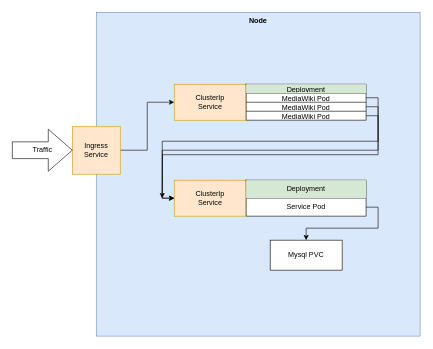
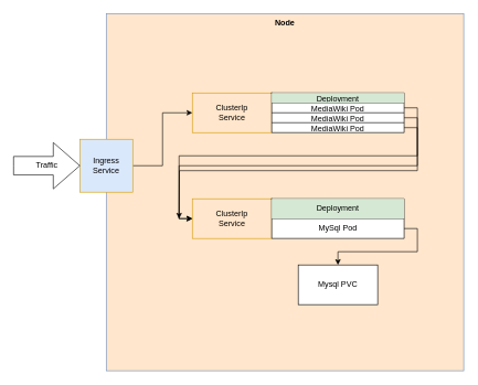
  <mxCell id="0" />
  <mxCell id="1" parent="0" />
- <mxCell id="2" value="&lt;b&gt;Node&lt;/b&gt;" style="whiteSpace=wrap;html=1;aspect=fixed;verticalAlign=top;fillColor=#dae8fc;strokeColor=#6c8ebf;" vertex="1" parent="1"><mxGeometry x="160" y="20" width="540" height="540" as="geometry" /></mxCell>
+ <mxCell id="2" value="&lt;b&gt;Node&lt;/b&gt;" style="whiteSpace=wrap;html=1;aspect=fixed;verticalAlign=top;fillColor=#ffe6cc;strokeColor=#6c8ebf;" vertex="1" parent="1"><mxGeometry x="160" y="20" width="540" height="540" as="geometry" /></mxCell>
  <mxCell id="3" value="&lt;div&gt;ClusterIp&lt;/div&gt;&lt;div&gt;Service&lt;br&gt;&lt;/div&gt;" style="rounded=0;whiteSpace=wrap;html=1;fillColor=#ffe6cc;strokeColor=#d79b00;" vertex="1" parent="1"><mxGeometry x="290" y="140" width="120" height="60" as="geometry" /></mxCell>
  <mxCell id="4" value="" style="shape=table;html=1;whiteSpace=wrap;startSize=0;container=1;collapsible=0;childLayout=tableLayout;" vertex="1" parent="1"><mxGeometry x="410" y="140" width="200" height="60" as="geometry" /></mxCell>
  <mxCell id="5" value="" style="shape=partialRectangle;html=1;whiteSpace=wrap;collapsible=0;dropTarget=0;pointerEvents=0;fillColor=none;top=0;left=0;bottom=0;right=0;points=[[0,0.5],[1,0.5]];portConstraint=eastwest;" vertex="1" parent="4"><mxGeometry width="200" height="15" as="geometry" /></mxCell>
  <mxCell id="6" value="Deployment" style="shape=partialRectangle;html=1;whiteSpace=wrap;connectable=0;overflow=hidden;fillColor=#d5e8d4;top=0;left=0;bottom=0;right=0;strokeColor=#82b366;" vertex="1" parent="5"><mxGeometry width="200" height="15" as="geometry" /></mxCell>
  <mxCell id="7" value="" style="shape=partialRectangle;html=1;whiteSpace=wrap;collapsible=0;dropTarget=0;pointerEvents=0;fillColor=none;top=0;left=0;bottom=0;right=0;points=[[0,0.5],[1,0.5]];portConstraint=eastwest;" vertex="1" parent="4"><mxGeometry y="15" width="200" height="15" as="geometry" /></mxCell>
  <mxCell id="8" value="MediaWiki Pod" style="shape=partialRectangle;html=1;whiteSpace=wrap;connectable=0;overflow=hidden;fillColor=none;top=0;left=0;bottom=0;right=0;" vertex="1" parent="7"><mxGeometry width="200" height="15" as="geometry" /></mxCell>
  <mxCell id="9" value="" style="shape=partialRectangle;html=1;whiteSpace=wrap;collapsible=0;dropTarget=0;pointerEvents=0;fillColor=none;top=0;left=0;bottom=0;right=0;points=[[0,0.5],[1,0.5]];portConstraint=eastwest;" vertex="1" parent="4"><mxGeometry y="30" width="200" height="15" as="geometry" /></mxCell>
  <mxCell id="10" value="MediaWiki Pod" style="shape=partialRectangle;html=1;whiteSpace=wrap;connectable=0;overflow=hidden;fillColor=none;top=0;left=0;bottom=0;right=0;" vertex="1" parent="9"><mxGeometry width="200" height="15" as="geometry" /></mxCell>
  <mxCell id="11" value="" style="shape=partialRectangle;html=1;whiteSpace=wrap;collapsible=0;dropTarget=0;pointerEvents=0;fillColor=none;top=0;left=0;bottom=0;right=0;points=[[0,0.5],[1,0.5]];portConstraint=eastwest;" vertex="1" parent="4"><mxGeometry y="45" width="200" height="15" as="geometry" /></mxCell>
  <mxCell id="12" value="&lt;div&gt;MediaWiki Pod&lt;/div&gt;" style="shape=partialRectangle;html=1;whiteSpace=wrap;connectable=0;overflow=hidden;fillColor=none;top=0;left=0;bottom=0;right=0;" vertex="1" parent="11"><mxGeometry width="200" height="15" as="geometry" /></mxCell>
  <mxCell id="13" value="&lt;div&gt;ClusterIp&lt;/div&gt;&lt;div&gt;Service&lt;br&gt;&lt;/div&gt;" style="rounded=0;whiteSpace=wrap;html=1;fillColor=#ffe6cc;strokeColor=#d79b00;" vertex="1" parent="1"><mxGeometry x="290" y="300" width="120" height="60" as="geometry" /></mxCell>
  <mxCell id="14" style="edgeStyle=orthogonalEdgeStyle;rounded=0;orthogonalLoop=1;jettySize=auto;html=1;exitX=1;exitY=0.5;exitDx=0;exitDy=0;entryX=0;entryY=0.5;entryDx=0;entryDy=0;" edge="1" parent="1" source="15" target="3"><mxGeometry relative="1" as="geometry" /></mxCell>
- <mxCell id="15" value="Ingress&lt;br&gt;Service" style="whiteSpace=wrap;html=1;aspect=fixed;fillColor=#ffe6cc;strokeColor=#d79b00;" vertex="1" parent="1"><mxGeometry x="120" y="210" width="80" height="80" as="geometry" /></mxCell>
+ <mxCell id="15" value="Ingress&lt;br&gt;Service" style="whiteSpace=wrap;html=1;aspect=fixed;fillColor=#dae8fc;strokeColor=#d79b00;" vertex="1" parent="1"><mxGeometry x="120" y="210" width="80" height="80" as="geometry" /></mxCell>
  <mxCell id="16" value="Traffic" style="html=1;shadow=0;dashed=0;align=center;verticalAlign=middle;shape=mxgraph.arrows2.arrow;dy=0.6;dx=40;notch=0;" vertex="1" parent="1"><mxGeometry y="215" width="100" height="70" as="geometry" x="20" /></mxCell>
  <mxCell id="17" style="edgeStyle=orthogonalEdgeStyle;rounded=0;orthogonalLoop=1;jettySize=auto;html=1;exitX=1;exitY=0.5;exitDx=0;exitDy=0;entryX=0;entryY=0.5;entryDx=0;entryDy=0;" edge="1" parent="1" source="7" target="13"><mxGeometry relative="1" as="geometry" /></mxCell>
  <mxCell id="18" style="edgeStyle=orthogonalEdgeStyle;rounded=0;orthogonalLoop=1;jettySize=auto;html=1;exitX=1;exitY=0.5;exitDx=0;exitDy=0;" edge="1" parent="1" source="9"><mxGeometry relative="1" as="geometry"><mxPoint x="270" y="330" as="targetPoint" /></mxGeometry></mxCell>
  <mxCell id="19" style="edgeStyle=orthogonalEdgeStyle;rounded=0;orthogonalLoop=1;jettySize=auto;html=1;exitX=1;exitY=0.5;exitDx=0;exitDy=0;entryX=0;entryY=0.5;entryDx=0;entryDy=0;" edge="1" parent="1" source="11" target="13"><mxGeometry relative="1" as="geometry" /></mxCell>
  <mxCell id="20" value="" style="shape=table;html=1;whiteSpace=wrap;startSize=0;container=1;collapsible=0;childLayout=tableLayout;" vertex="1" parent="1"><mxGeometry x="410" y="300" width="200" height="60" as="geometry" /></mxCell>
  <mxCell id="21" value="" style="shape=partialRectangle;html=1;whiteSpace=wrap;collapsible=0;dropTarget=0;pointerEvents=0;fillColor=none;top=0;left=0;bottom=0;right=0;points=[[0,0.5],[1,0.5]];portConstraint=eastwest;" vertex="1" parent="20"><mxGeometry width="200" height="30" as="geometry" /></mxCell>
  <mxCell id="22" value="Deployment" style="shape=partialRectangle;html=1;whiteSpace=wrap;connectable=0;overflow=hidden;fillColor=#d5e8d4;top=0;left=0;bottom=0;right=0;strokeColor=#82b366;" vertex="1" parent="21"><mxGeometry width="200" height="30" as="geometry" /></mxCell>
  <mxCell id="23" value="" style="shape=partialRectangle;html=1;whiteSpace=wrap;collapsible=0;dropTarget=0;pointerEvents=0;fillColor=none;top=0;left=0;bottom=0;right=0;points=[[0,0.5],[1,0.5]];portConstraint=eastwest;" vertex="1" parent="20"><mxGeometry y="30" width="200" height="30" as="geometry" /></mxCell>
- <mxCell id="24" value="Service Pod" style="shape=partialRectangle;html=1;whiteSpace=wrap;connectable=0;overflow=hidden;fillColor=none;top=0;left=0;bottom=0;right=0;" vertex="1" parent="23"><mxGeometry width="200" height="30" as="geometry" /></mxCell>
- <mxCell id="25" value="Mysql PVC" style="rounded=0;whiteSpace=wrap;html=1;" vertex="1" parent="1"><mxGeometry x="450" y="400" width="120" height="50" as="geometry" /></mxCell>
+ <mxCell id="24" value="MySql Pod" style="shape=partialRectangle;html=1;whiteSpace=wrap;connectable=0;overflow=hidden;fillColor=none;top=0;left=0;bottom=0;right=0;" vertex="1" parent="23"><mxGeometry width="200" height="30" as="geometry" /></mxCell>
+ <mxCell id="25" value="Mysql PVC" style="rounded=0;whiteSpace=wrap;html=1;" vertex="1" parent="1"><mxGeometry x="450" y="400" width="120" height="60" as="geometry" /></mxCell>
  <mxCell id="26" style="edgeStyle=orthogonalEdgeStyle;rounded=0;orthogonalLoop=1;jettySize=auto;html=1;exitX=1;exitY=0.5;exitDx=0;exitDy=0;" edge="1" parent="1" source="23" target="25"><mxGeometry relative="1" as="geometry" /></mxCell>
